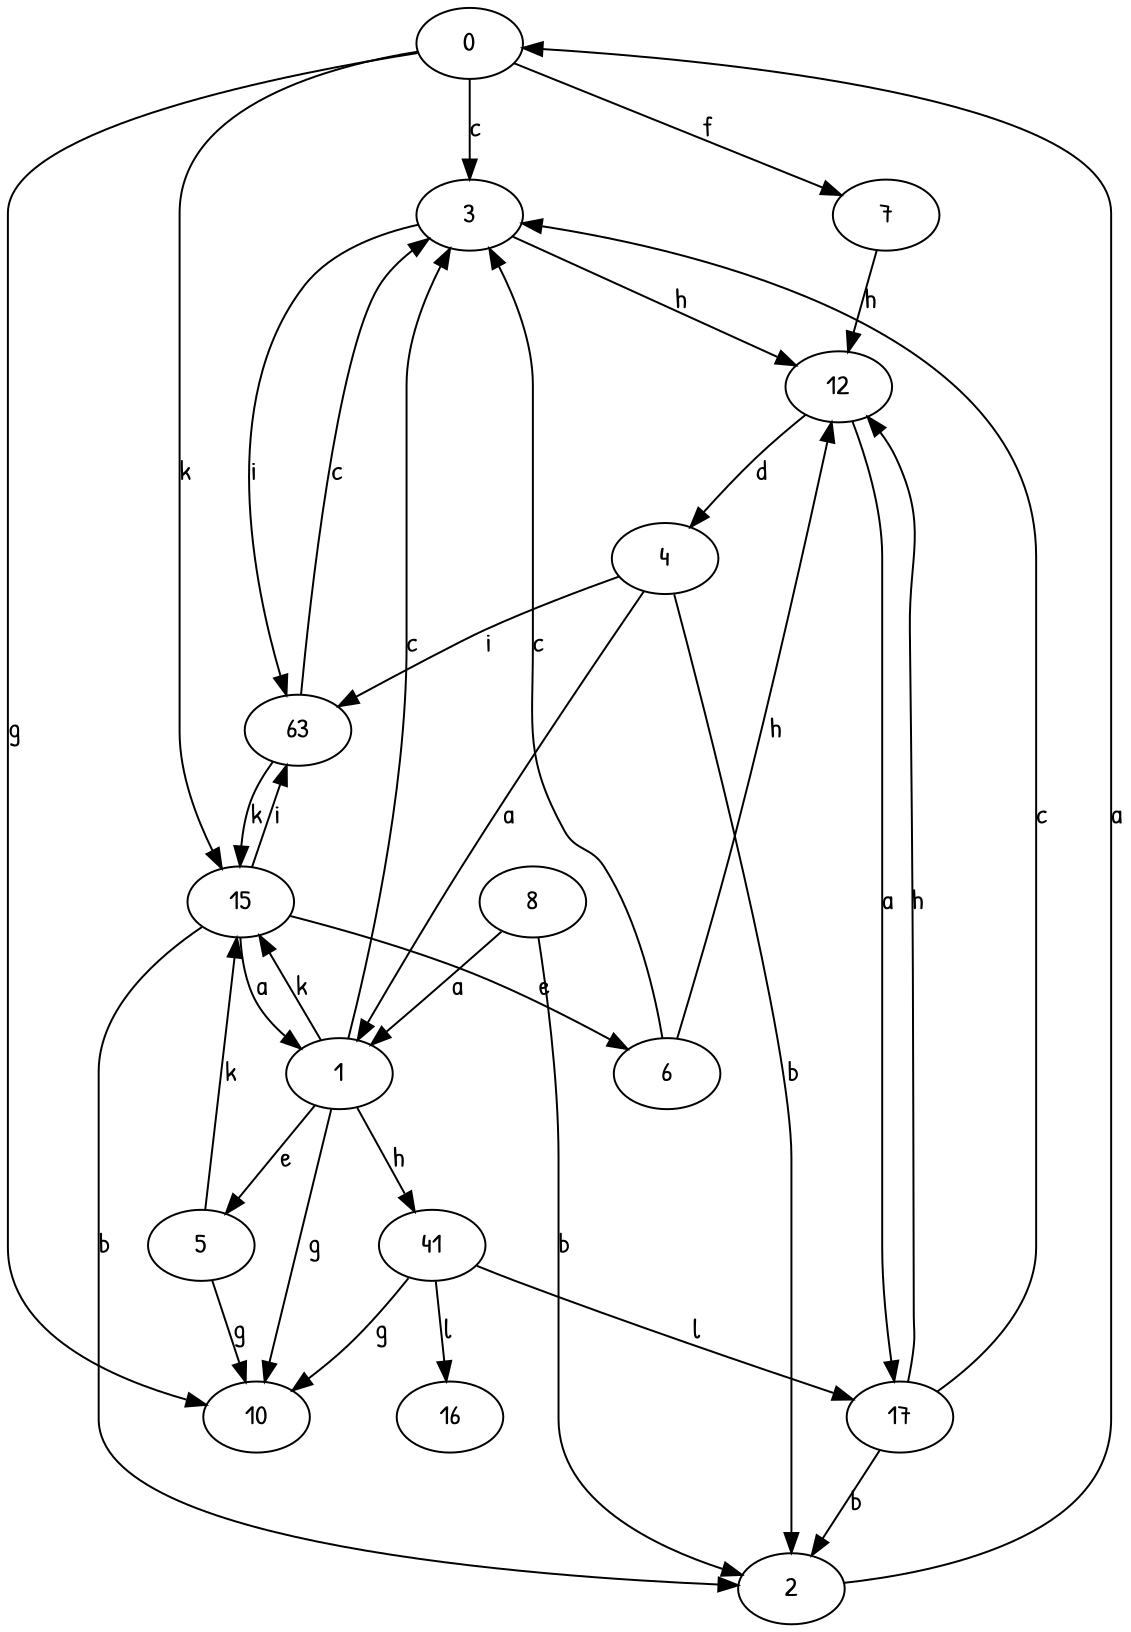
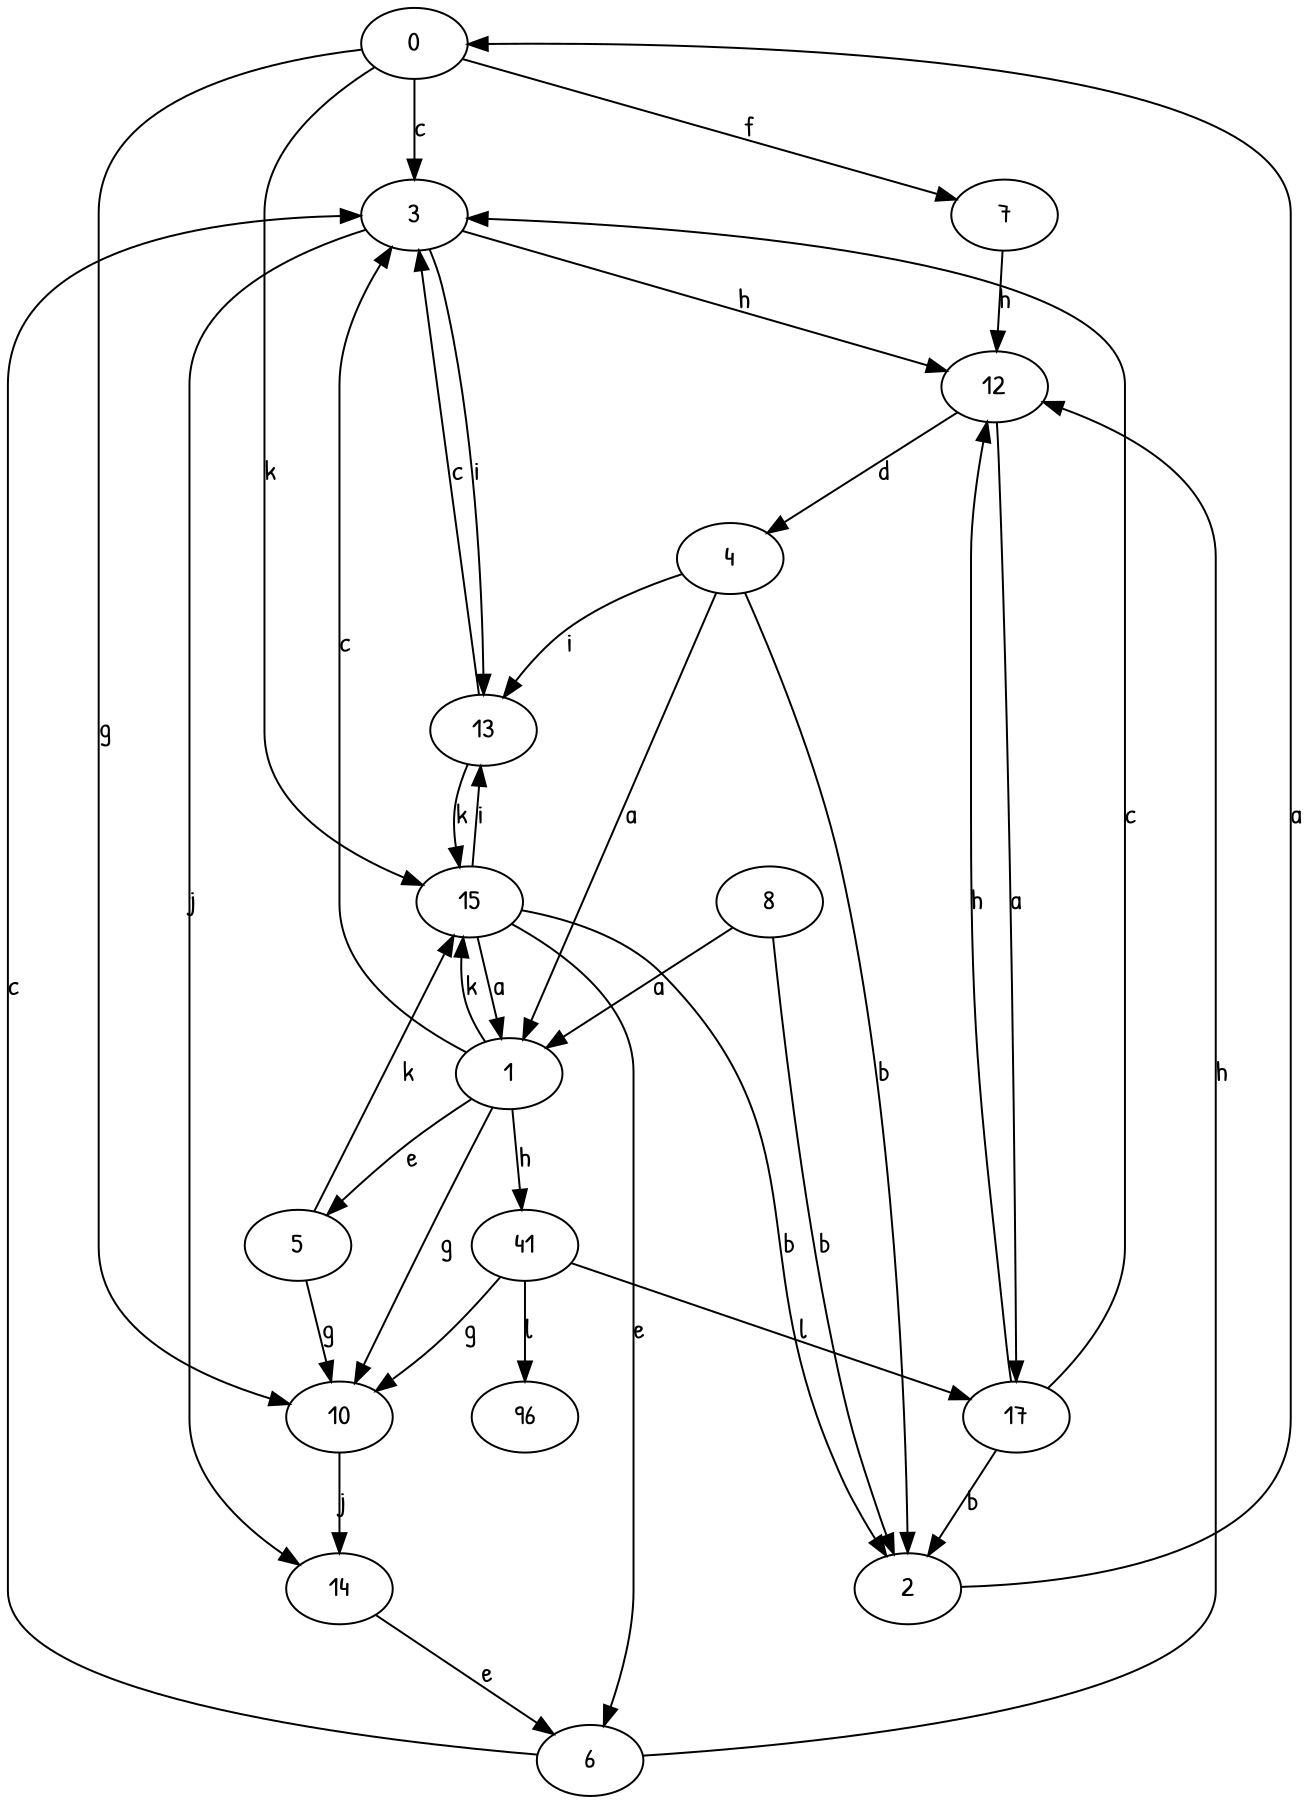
  strict digraph {
    fontname="Patrick Hand"
    node [fontname="Patrick Hand"]
    edge [fontname="Patrick Hand"]
    0
    3
    7
    10
    15
    12
-   13 [label=63]
+   13
+   14
    8
    1
    2
    6
    5
    n14 [label=41]
-   16
+   16 [label=96]
    17
    4
    0 -> 3 [label=c]
    0 -> 7 [label=f]
    0 -> 10 [label=g]
    0 -> 15 [label=k]
    3 -> 12 [label=h]
    3 -> 13 [label=i]
+   3 -> 14 [label=j]
    7 -> 12 [label=h]
+   10 -> 14 [label=j]
    15 -> 13 [label=i]
    15 -> 1 [label=a]
    15 -> 2 [label=b]
    15 -> 6 [label=e]
    12 -> 17 [label=a]
    12 -> 4 [label=d]
    13 -> 3 [label=c]
    13 -> 15 [label=k]
+   14 -> 6 [label=e]
    8 -> 1 [label=a]
    8 -> 2 [label=b]
    1 -> 3 [label=c]
    1 -> 10 [label=g]
    1 -> 15 [label=k]
    1 -> 5 [label=e]
    1 -> n14 [label=h]
    2 -> 0 [label=a]
    6 -> 3 [label=c]
    6 -> 12 [label=h]
    5 -> 10 [label=g]
    5 -> 15 [label=k]
    n14 -> 10 [label=g]
    n14 -> 16 [label=l]
    n14 -> 17 [label=l]
    17 -> 3 [label=c]
    17 -> 12 [label=h]
    17 -> 2 [label=b]
    4 -> 13 [label=i]
    4 -> 1 [label=a]
    4 -> 2 [label=b]
  }
